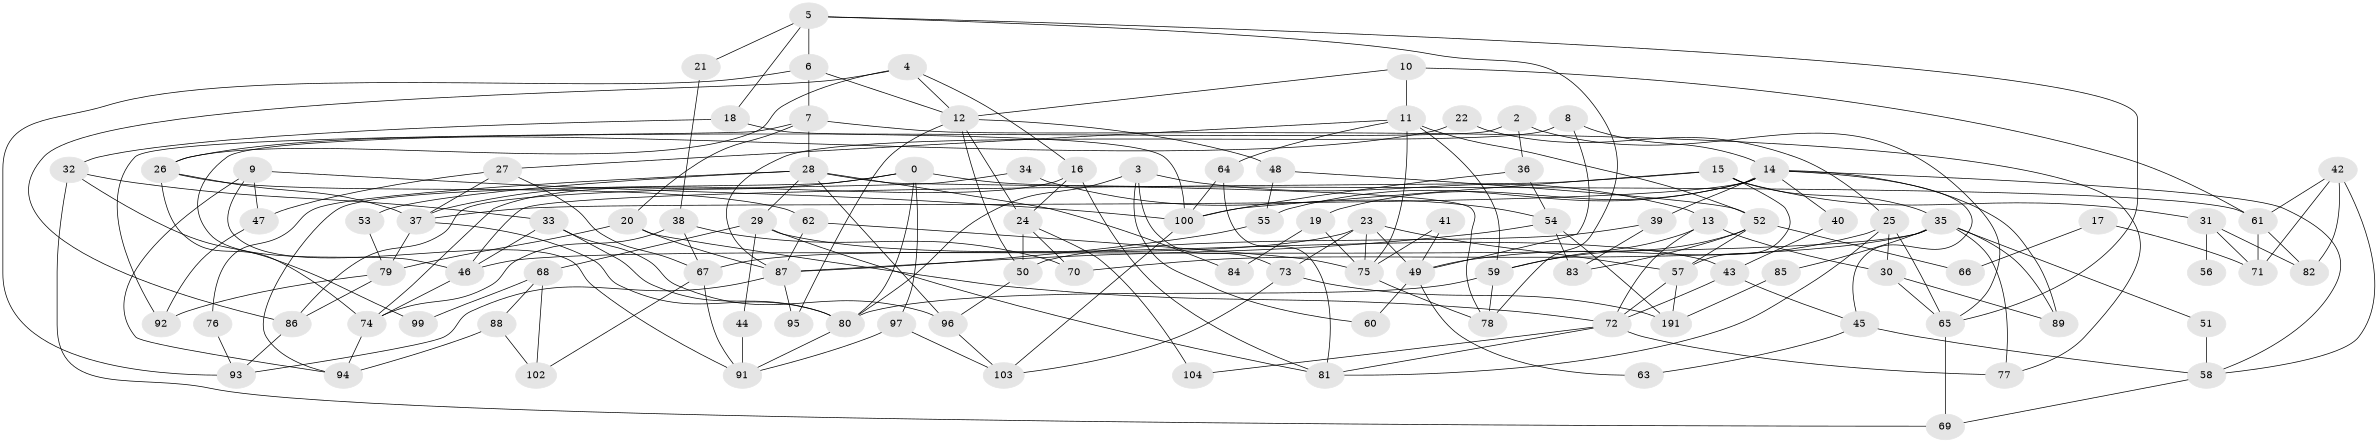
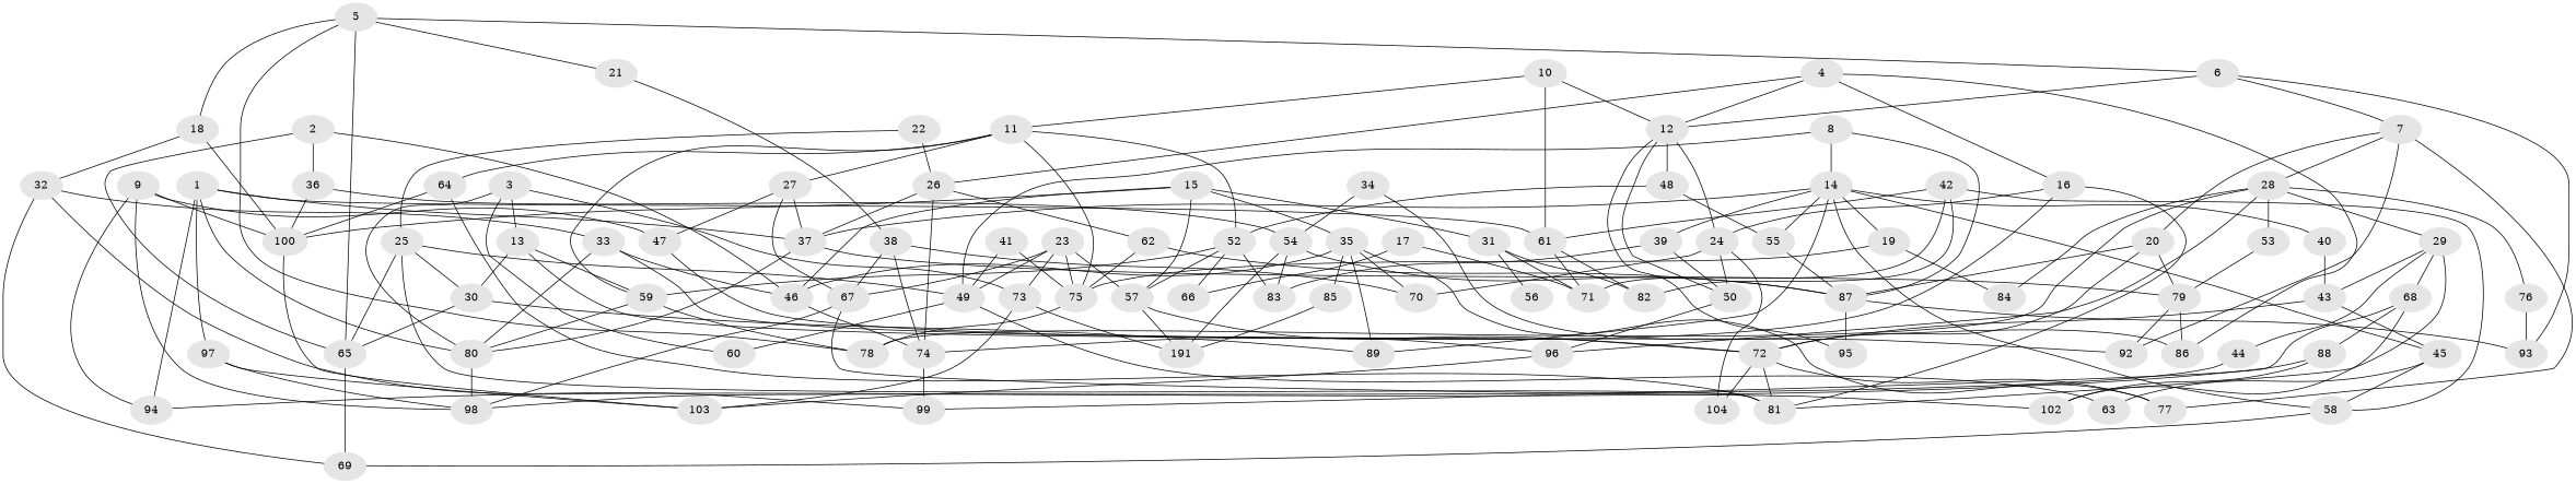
  graph {
    node [color=gray90 style=filled]
-   1 [label=0]
+   1
    37
    61
    80
    94
    97
    79
    71
    82
-   98 [label=91]
+   98
    103
    2
    36
    46
    65
    100
    54
    74
    69
    3
    13
    60
    73
    59
    30
    72
    n27 [label=191]
    4
    12
    16
    26
    86
    24
    48
    50
    95
    81
    62
    93
    5
    6
    18
    21
    78
    7
    32
    38
    20
    28
    77
    92
    87
    84
    29
    53
    76
    96
    8
    14
    49
    19
    39
    40
    45
    55
    58
    89
    63
    9
    47
    10
    11
    27
    52
    64
    75
    67
    57
    66
    83
    70
    104
    43
    15
    31
    35
    56
-   51
    85
    17
    33
    99
    22
    25
    23
    102
    44
    68
    88
    34
    41
    42
    1 -- 37
    1 -- 61
    1 -- 80
    1 -- 94
    1 -- 97
    37 -- 80
    37 -- 79
    61 -- 71
    61 -- 82
    80 -- 98
    97 -- 98
    97 -- 103
    79 -- 86
    79 -- 92
    2 -- 36
    2 -- 46
    2 -- 65
    36 -- 100
    36 -- 54
    46 -- 74
    65 -- 69
    100 -- 103
    54 -- n27
    54 -- 87
    54 -- 83
-   74 -- 94
+   74 -- 99
    3 -- 80
    3 -- 13
    3 -- 60
    3 -- 73
    13 -- 59
    13 -- 30
    13 -- 72
    73 -- 103
    73 -- n27
    59 -- 80
    59 -- 78
    30 -- 65
    30 -- 89
    72 -- 81
    72 -- 77
    72 -- 104
    4 -- 12
    4 -- 16
    4 -- 26
    4 -- 86
    12 -- 24
    12 -- 48
    12 -- 50
    12 -- 95
    16 -- 74
    16 -- 24
    16 -- 81
    26 -- 37
    26 -- 74
    26 -- 62
-   86 -- 93
    24 -- 50
    24 -- 70
    24 -- 104
    48 -- 55
    48 -- 52
    50 -- 96
    62 -- 87
    62 -- 75
    5 -- 65
    5 -- 6
    5 -- 18
    5 -- 21
    5 -- 78
    6 -- 12
    6 -- 93
    6 -- 7
    18 -- 100
    18 -- 32
    21 -- 38
    7 -- 20
    7 -- 28
    7 -- 77
    7 -- 92
    32 -- 69
    32 -- 33
    32 -- 99
    38 -- 74
    38 -- 67
    38 -- 70
    20 -- 79
    20 -- 72
    20 -- 87
    28 -- 78
    28 -- 84
    28 -- 29
    28 -- 53
    28 -- 76
    28 -- 96
    87 -- 95
    87 -- 93
    29 -- 81
    29 -- 43
    29 -- 44
    29 -- 68
    53 -- 79
    76 -- 93
    96 -- 103
    8 -- 87
    8 -- 14
    8 -- 49
    14 -- 37
    14 -- 19
    14 -- 39
    14 -- 40
    14 -- 45
    14 -- 55
    14 -- 58
    14 -- 89
    49 -- 60
    49 -- 63
    19 -- 84
    19 -- 75
    39 -- 50
    39 -- 83
    40 -- 43
    45 -- 58
    45 -- 63
    55 -- 87
    58 -- 69
    9 -- 94
    9 -- 98
    9 -- 100
    9 -- 47
    47 -- 92
    10 -- 61
    10 -- 12
    10 -- 11
    11 -- 59
    11 -- 27
    11 -- 52
    11 -- 64
    11 -- 75
    27 -- 37
    27 -- 47
    27 -- 67
    52 -- 59
    52 -- 57
    52 -- 66
    52 -- 83
    64 -- 100
    64 -- 81
    75 -- 78
    67 -- 98
    67 -- 102
    57 -- 72
    57 -- n27
    43 -- 72
    43 -- 45
    15 -- 46
    15 -- 100
    15 -- 57
    15 -- 31
    15 -- 35
    31 -- 71
    31 -- 82
    31 -- 56
    35 -- 46
    35 -- 77
    35 -- 89
    35 -- 70
-   35 -- 51
    35 -- 85
-   51 -- 58
    85 -- n27
    17 -- 71
    17 -- 66
    33 -- 80
    33 -- 46
    33 -- 96
    22 -- 26
    22 -- 25
    25 -- 65
    25 -- 30
    25 -- 81
    25 -- 49
    23 -- 73
    23 -- 49
    23 -- 75
    23 -- 67
    23 -- 57
    44 -- 98
    68 -- 99
    68 -- 102
    68 -- 88
    88 -- 94
    88 -- 102
    34 -- 54
    34 -- 86
    41 -- 49
    41 -- 75
    42 -- 61
    42 -- 71
    42 -- 82
    42 -- 58
  }
